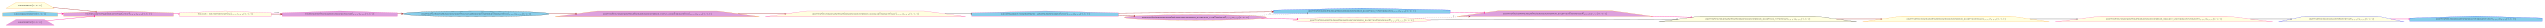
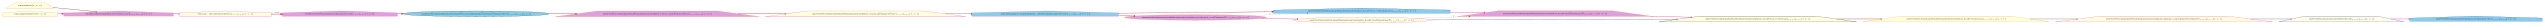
  digraph {
    fontname="Comic Neue"
    rankdir=LR
    node [color=deeppink fillcolor=lightyellow fontname="Comic Neue" shape=trapezium style=filled]
    edge [arrowhead=odot color=brown fontname="Comic Neue" style=bold]
    n1 [color=blue fillcolor=skyblue label="assertThat(this.response.getForwardedUrl()).isEqualTo(\"/500\")@@@20@@@['1', '1', '0']" shape=house]
    n2 [label="assertThat(this.request.getAttribute(RequestDispatcher.ERROR_MESSAGE)).isEqualTo(\"BAD\")@@@12@@@['1', '1', '1']"]
    n3 [fillcolor=skyblue label="Map<String,Object> requestAttributes = getAttributesForDispatch(\"/500\")@@@13@@@['1', '1', '1']" shape=house]
    n4 [color=blue fillcolor=skyblue label="assertThat(requestAttributes.get(RequestDispatcher.ERROR_EXCEPTION_TYPE)).isEqualTo()@@@14@@@['0', '0', '1']" shape=house]
    n5 [color=darkorange fillcolor=plum label="assertThat(requestAttributes.get(RequestDispatcher.ERROR_EXCEPTION_TYPE)).isEqualTo()@@@14@@@['1', '1', '0']" shape=ellipse]
    n6 [color=darkorange label="exceptionError['1', '0', '0']"]
    n7 [color=darkorange fillcolor=plum label="this.filter.addErrorPages(new ErrorPage(,\"/500\"))@@@3@@@['1', '1', '1']" shape=house]
    n8 [label="this.chain = new TestFilterChain(null)@@@4@@@['1', '1', '1']" shape=house]
    n9 [fillcolor=plum label="this.filter.doFilter(this.request,this.response,this.chain)@@@9@@@['1', '1', '1']" shape=house]
    n10 [color=black fillcolor=skyblue label="assertThat(((HttpServletResponseWrapper)this.chain.getResponse()).getStatus()).isEqualTo(500)@@@10@@@['1', '1', '1']" shape=ellipse]
-   n11 [color=darkorange fillcolor=skyblue label="subClassExceptionError['0', '0', '1']" shape=house]
+   n11 [color=darkorange label="subClassExceptionError['0', '0', '1']" shape=house]
    n12 [label="assertThat(this.request.getAttribute(RequestDispatcher.ERROR_REQUEST_URI)).isEqualTo(\"/test/path\")@@@18@@@['1', '1', '1']"]
    n13 [color=blue label="assertThat(this.response.isCommitted()).isTrue()@@@19@@@['1', '1', '1']"]
    n14 [color=darkorange fillcolor=plum label="assertThat(requestAttributes.get(RequestDispatcher.ERROR_EXCEPTION)).isInstanceOf()@@@15@@@['0', '0', '1']"]
    n15 [color=black label="assertThat(this.request.getAttribute(RequestDispatcher.ERROR_EXCEPTION_TYPE)).isNull()@@@16@@@['1', '1', '1']"]
    n16 [color=darkorange label="assertThat(this.request.getAttribute(RequestDispatcher.ERROR_EXCEPTION)).isNull()@@@17@@@['1', '1', '1']"]
-   n17 [fillcolor=plum label="exceptionError['0', '1', '0']"]
    n18 [label="assertThat(requestAttributes.get(RequestDispatcher.ERROR_EXCEPTION)).isInstanceOf()@@@15@@@['1', '1', '0']" shape=ellipse]
    n19 [color=darkorange fillcolor=plum label="assertThat(this.request.getAttribute(RequestDispatcher.ERROR_STATUS_CODE)).isEqualTo(500)@@@11@@@['1', '1', '1']"]
    n2 -> n3 [arrowhead=tee color=gray40]
    n3 -> n4 [arrowhead=vee]
    n3 -> n5 [arrowhead=tee]
    n4 -> n14 [arrowhead=tee color=deeppink]
    n5 -> n4 [arrowhead=tee color=gray40 label=0 style=dashed]
    n5 -> n18 [arrowhead=tee color=deeppink]
    n6 -> n7
    n7 -> n8 [color=deeppink]
    n8 -> n9 [color=deeppink label=chain style=solid]
    n8 -> n9 [arrowhead=vee]
    n9 -> n10 [arrowhead=vee]
    n10 -> n19 [arrowhead=tee]
    n11 -> n7 [arrowhead=vee color=deeppink]
    n12 -> n13 [color=gray40]
    n13 -> n1 [color=deeppink]
    n14 -> n15 [color=deeppink]
    n15 -> n16
    n16 -> n12 [color=gray40]
-   n17 -> n7 [arrowhead=tee color=deeppink]
    n18 -> n14 [arrowhead=vee label=0 style=dashed]
    n18 -> n15 [color=gray40]
    n19 -> n2
  }
